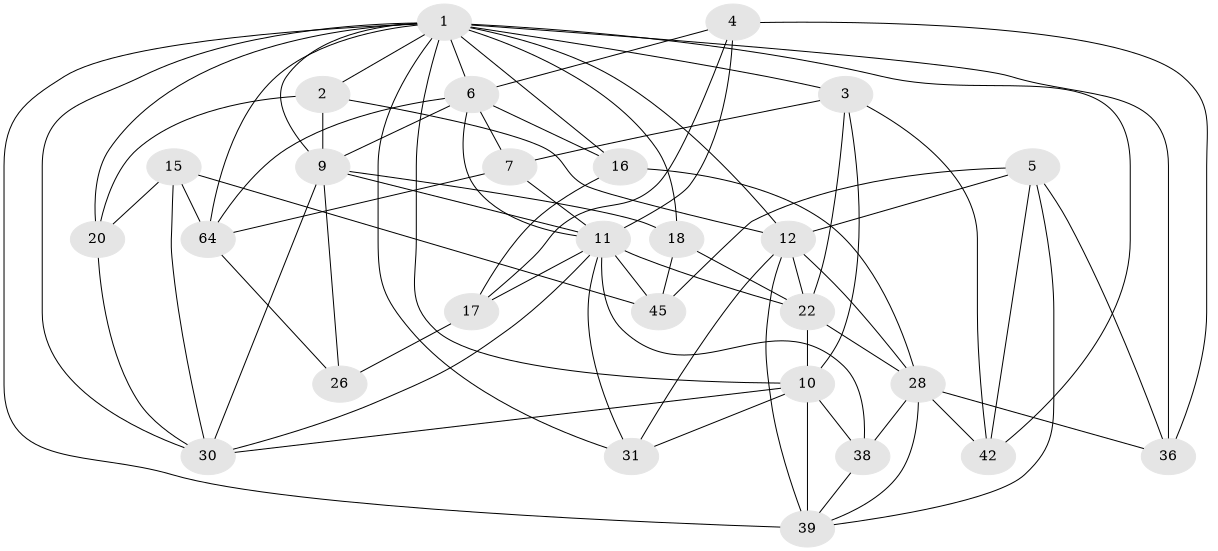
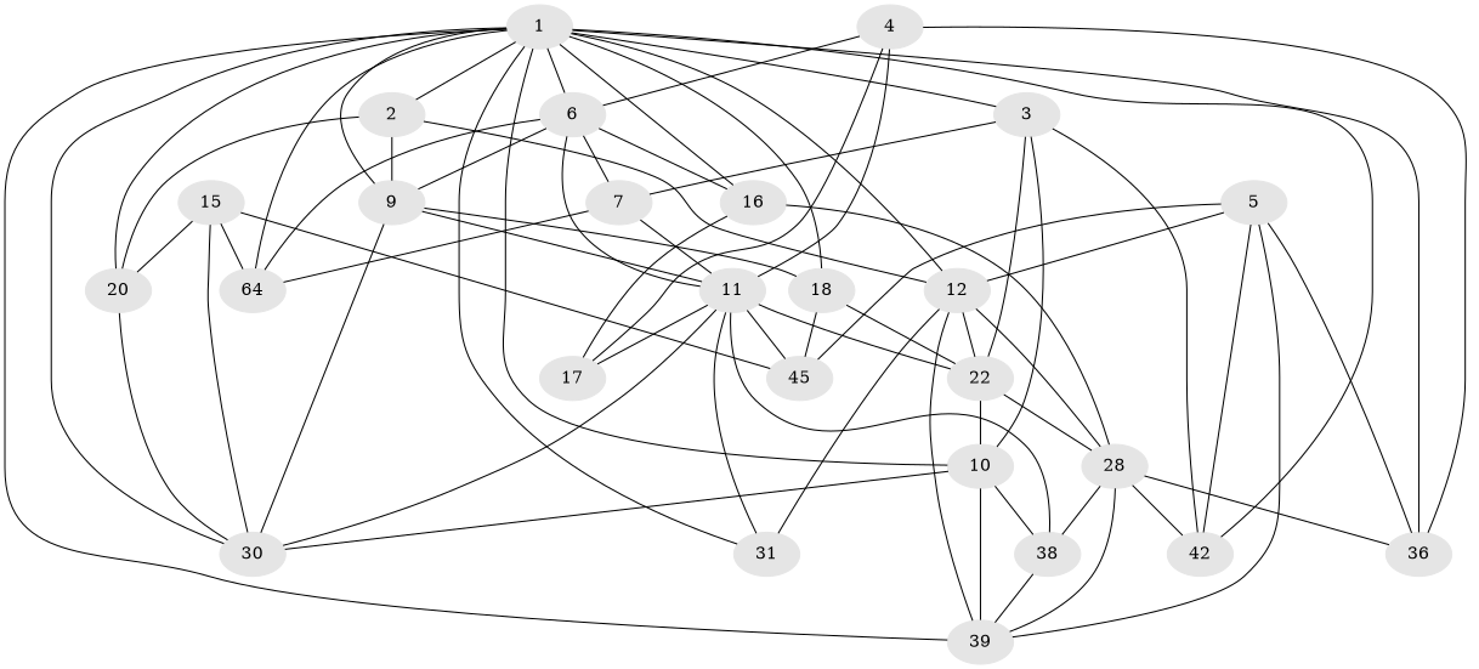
  graph {
    node [color=gray90 style=filled]
    1 [super="+21+8"]
    2
    3 [super="+25"]
    6 [super="+13+33"]
    9 [super="+44+27"]
    10 [super="+35+34"]
    12 [super="+29"]
    16
    18
    20
    n11 [label=64 super="+32"]
    30 [super="+49"]
    31
    36 [super="+52"]
    39 [super="+53+50"]
    42
    7
    22 [super="+41"]
    11 [super="+40+48+23"]
-   26
    38
    28 [super="+51"]
    17
    45
    4
    5 [super="+37"]
    15
    1 -- 2
    1 -- 3 [weight=2]
    1 -- 6
    1 -- 9
    1 -- 10
    1 -- 12
    1 -- 16
    1 -- 18
    1 -- 20
    1 -- n11
    1 -- 30
    1 -- 31
    1 -- 36 [weight=2]
    1 -- 39 [weight=2]
    1 -- 42
    2 -- 9
    2 -- 12
    2 -- 20
    3 -- 10
    3 -- 42
    3 -- 7
    3 -- 22
    6 -- 9
    6 -- 16
    6 -- n11 [weight=2]
    6 -- 7
    6 -- 11
    9 -- 18
    9 -- 30
    9 -- 11
-   9 -- 26 [weight=2]
    10 -- 30
-   10 -- 31
    10 -- 39 [weight=2]
    10 -- 38
    12 -- 31
    12 -- 39
    12 -- 22 [weight=2]
    12 -- 28
    16 -- 28
    16 -- 17
    18 -- 22
    18 -- 45
    20 -- 30
-   n11 -- 26
    7 -- n11
    7 -- 11
    22 -- 10
    22 -- 28
    11 -- 30
    11 -- 31
    11 -- 22
    11 -- 38
    11 -- 17
    11 -- 45
    38 -- 39
    28 -- 36
    28 -- 39
    28 -- 42
    28 -- 38 [weight=2]
-   17 -- 26
    4 -- 6
    4 -- 36
    4 -- 11
    4 -- 17
    5 -- 12
    5 -- 36
    5 -- 39
    5 -- 42
    5 -- 45
    15 -- 20
    15 -- n11
    15 -- 30
    15 -- 45
  }
